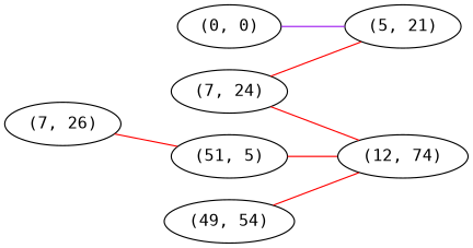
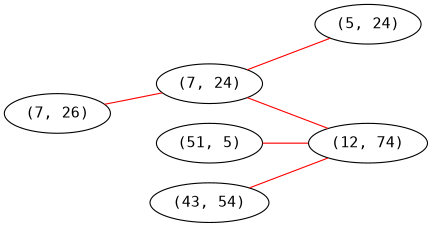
  graph {
    fontname="DejaVu Sans Mono"
    rankdir=LR
    node [fontname="DejaVu Sans Mono"]
    edge [color=red fontname="DejaVu Sans Mono" weight=1]
-   "(0, 0)"
-   "(5, 24)" [label="(5, 21)"]
+   "(5, 24)"
    "(7, 26)"
    "(7, 24)"
    n5 [label="(12, 74)"]
    "(51, 5)"
-   "(49, 54)"
-   "(0, 0)" -- "(5, 24)" [color=purple weight=4]
-   "(7, 26)" -- "(51, 5)"
+   "(49, 54)" [label="(43, 54)"]
+   "(7, 26)" -- "(7, 24)"
    "(7, 24)" -- "(5, 24)"
    "(7, 24)" -- n5
    "(51, 5)" -- n5
    "(49, 54)" -- n5
  }
